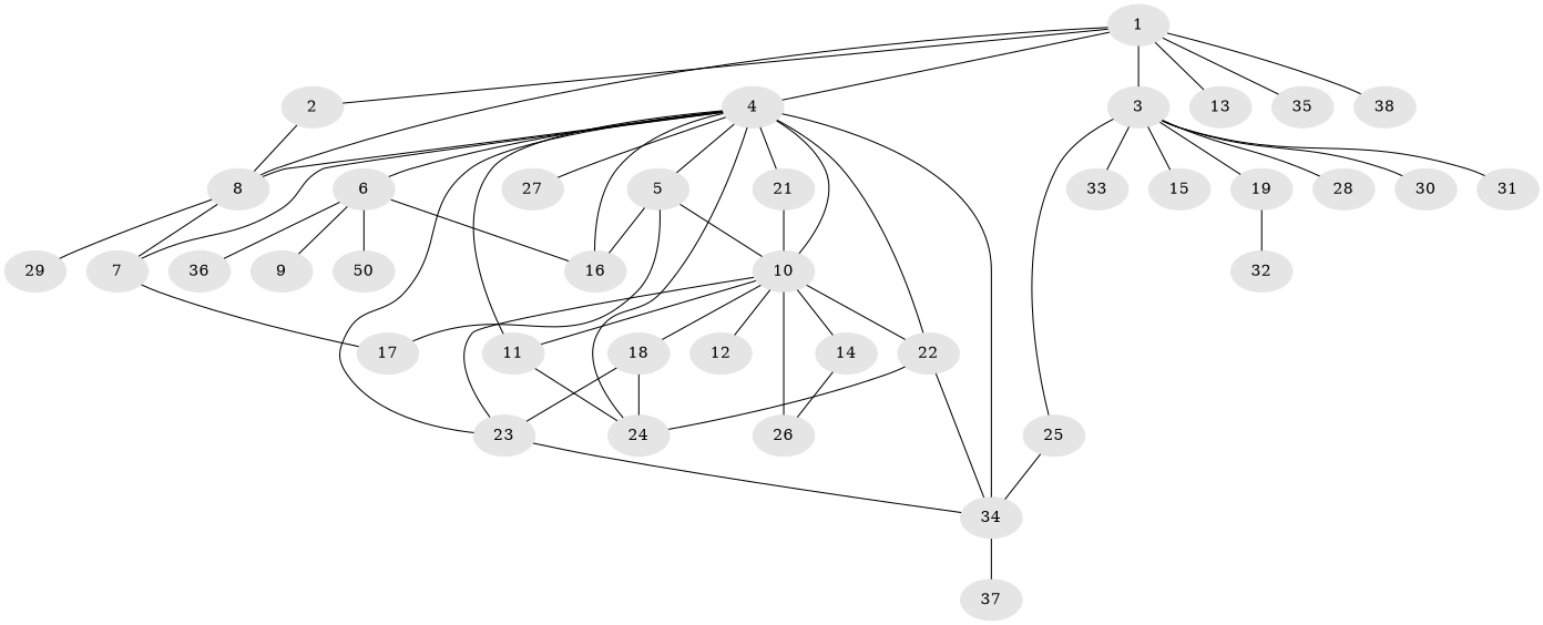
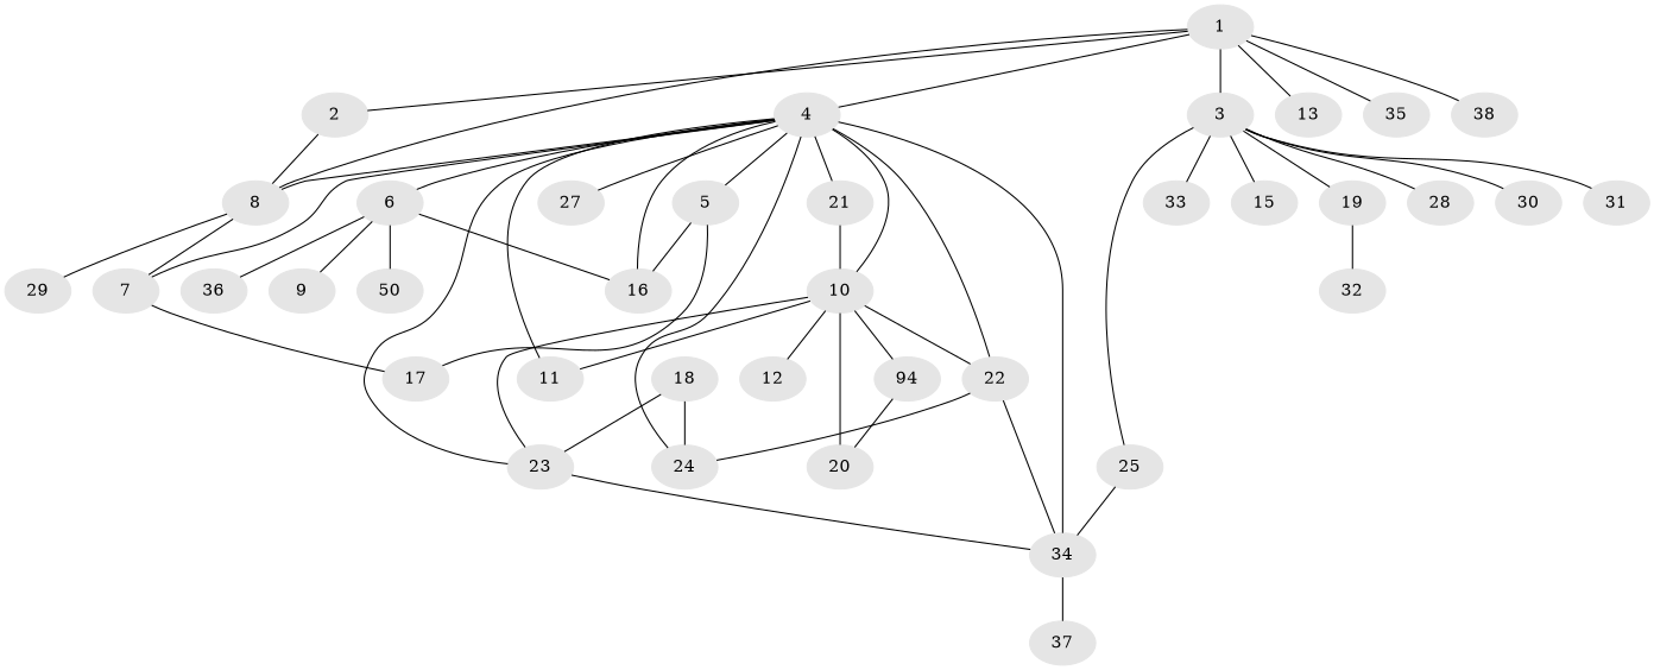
  graph {
    node [color=gray90 style=filled]
    edge [weight=1.0]
    1
    2
    3
    4
    8
    13
    35
    38
    15
    19
    25
    28
    30
    31
    33
    5
    6
    7
    10
    11
    16
    21
    22
    23
    24
    27
    34
    29
    32
    17
    9
    n32 [label=50]
    36
    12
-   14
+   14 [label=94]
    18
-   26
+   26 [label=20]
    37
    1 -- 2
    1 -- 3
    1 -- 4
    1 -- 8
    1 -- 13
    1 -- 35
    1 -- 38
    2 -- 8
    3 -- 15
    3 -- 19
    3 -- 25
    3 -- 28
    3 -- 30
    3 -- 31
    3 -- 33
    4 -- 8 [weight=2.0]
    4 -- 5
    4 -- 6
    4 -- 7
    4 -- 10
    4 -- 11
    4 -- 16
    4 -- 21 [weight=4.0]
    4 -- 22
    4 -- 23
    4 -- 24
    4 -- 27
    4 -- 34 [weight=3.0]
    8 -- 7
    8 -- 29
    19 -- 32
    25 -- 34
-   5 -- 10
    5 -- 16
    5 -- 17
    6 -- 16
    6 -- 9
    6 -- n32
    6 -- 36
    7 -- 17
    10 -- 11
    10 -- 22
    10 -- 23
    10 -- 12
    10 -- 14
-   10 -- 18
    10 -- 26 [weight=7.0]
-   11 -- 24
    21 -- 10
    22 -- 24 [weight=2.0]
    22 -- 34
    23 -- 34
    34 -- 37 [weight=2.0]
    14 -- 26
    18 -- 23
    18 -- 24
  }
